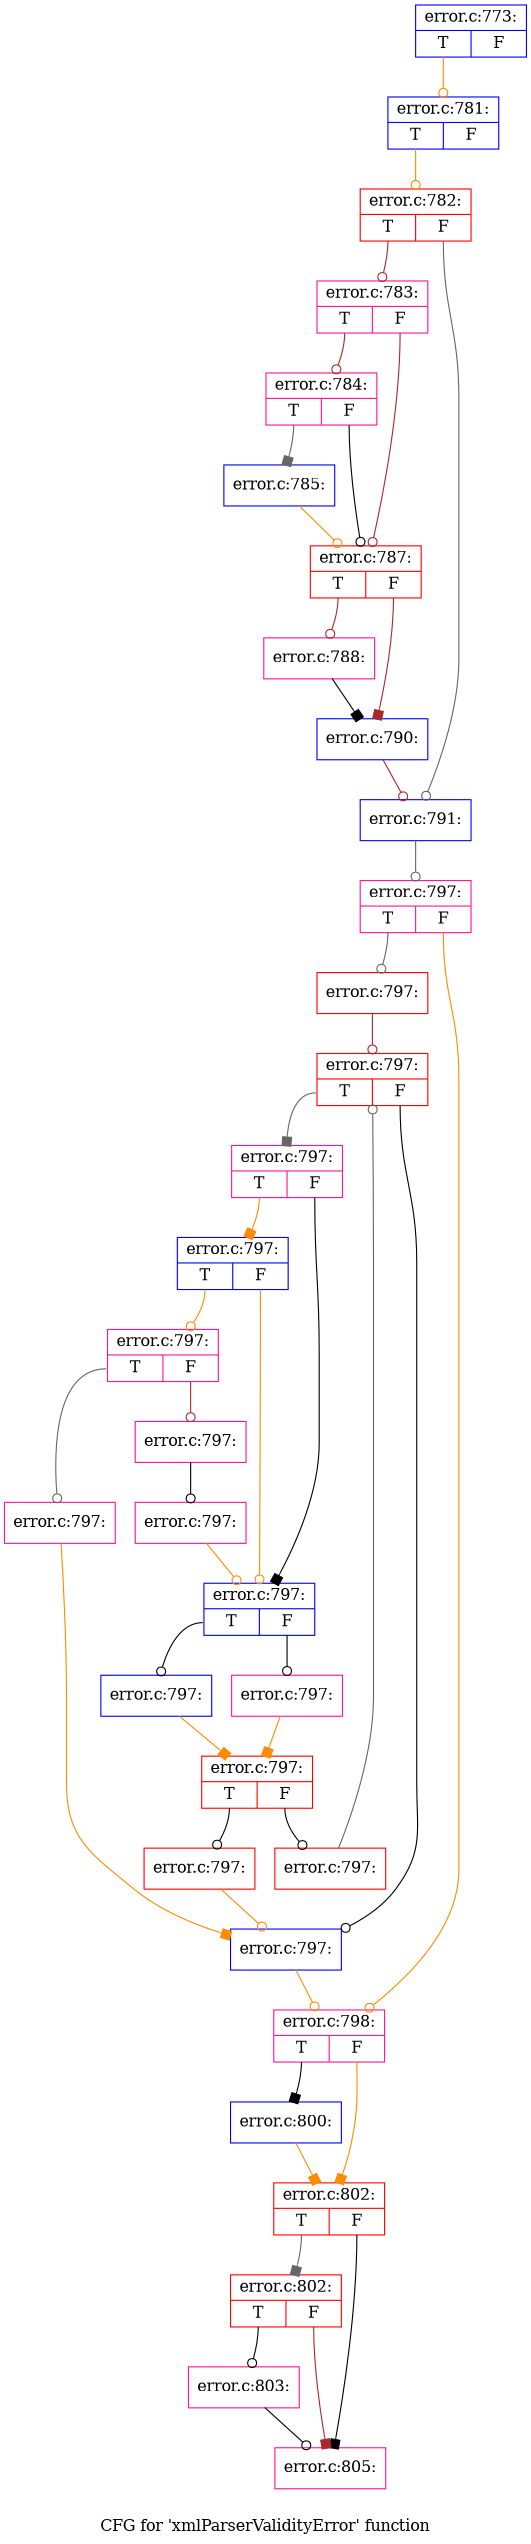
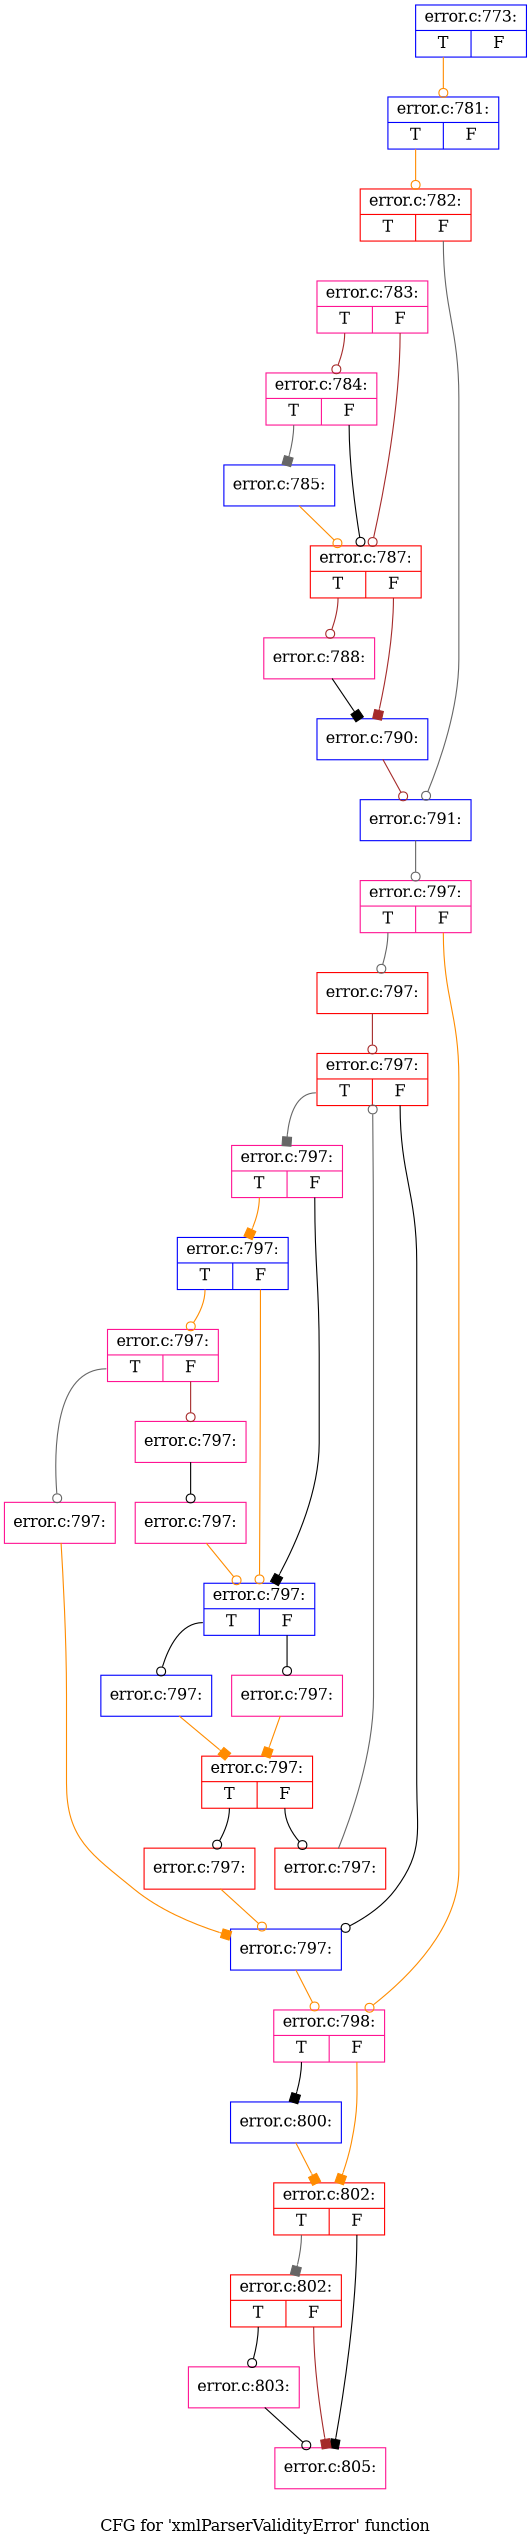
  digraph {
    label="CFG for 'xmlParserValidityError' function"
    node [color=deeppink shape=record]
    edge [arrowhead=odot color=darkorange tailport=s0]
    n1 [color=blue label="{error.c:773:|{<s0>T|<s1>F}}"]
    n2 [color=blue label="{error.c:781:|{<s0>T|<s1>F}}"]
    n3 [color=red label="{error.c:782:|{<s0>T|<s1>F}}"]
    n4 [label="{error.c:783:|{<s0>T|<s1>F}}"]
    n5 [color=blue label="{error.c:791:}"]
    n6 [label="{error.c:797:|{<s0>T|<s1>F}}"]
    n7 [color=red label="{error.c:797:}"]
    n8 [label="{error.c:798:|{<s0>T|<s1>F}}"]
    n9 [label="{error.c:784:|{<s0>T|<s1>F}}"]
    n10 [color=red label="{error.c:787:|{<s0>T|<s1>F}}"]
    n11 [color=blue label="{error.c:785:}"]
    n12 [label="{error.c:788:}"]
    n13 [color=blue label="{error.c:790:}"]
    n14 [color=red label="{error.c:797:|{<s0>T|<s1>F}}"]
    n15 [color=blue label="{error.c:800:}"]
    n16 [color=red label="{error.c:802:|{<s0>T|<s1>F}}"]
    n17 [label="{error.c:797:|{<s0>T|<s1>F}}"]
    n18 [color=blue label="{error.c:797:}"]
    n19 [color=red label="{error.c:802:|{<s0>T|<s1>F}}"]
    n20 [label="{error.c:805:}"]
    n21 [color=blue label="{error.c:797:|{<s0>T|<s1>F}}"]
    n22 [color=blue label="{error.c:797:|{<s0>T|<s1>F}}"]
    n23 [label="{error.c:797:|{<s0>T|<s1>F}}"]
    n24 [color=blue label="{error.c:797:}"]
    n25 [label="{error.c:797:}"]
    n26 [label="{error.c:797:}"]
    n27 [label="{error.c:797:}"]
    n28 [color=red label="{error.c:797:|{<s0>T|<s1>F}}"]
    n29 [label="{error.c:797:}"]
    n30 [color=red label="{error.c:797:}"]
    n31 [color=red label="{error.c:797:}"]
    n32 [label="{error.c:803:}"]
    n1 -> n2
    n2 -> n3
-   n3 -> n4 [color=brown]
    n3 -> n5 [color=gray40 tailport=s1]
    n4 -> n9 [color=brown]
    n4 -> n10 [color=brown tailport=s1]
    n5 -> n6 [color=gray40 tailport=""]
    n6 -> n7 [color=gray40]
    n6 -> n8 [tailport=s1]
    n7 -> n14 [color=brown tailport=""]
    n8 -> n15 [arrowhead=box color=black]
    n8 -> n16 [arrowhead=box tailport=s1]
    n9 -> n10 [color=black tailport=s1]
    n9 -> n11 [arrowhead=box color=gray40]
    n10 -> n12 [color=brown]
    n10 -> n13 [arrowhead=box color=brown tailport=s1]
    n11 -> n10 [tailport=""]
    n12 -> n13 [arrowhead=box color=black tailport=""]
    n13 -> n5 [color=brown tailport=""]
    n14 -> n17 [arrowhead=box color=gray40]
    n14 -> n18 [color=black tailport=s1]
    n15 -> n16 [arrowhead=box tailport=""]
    n16 -> n19 [arrowhead=box color=gray40]
    n16 -> n20 [arrowhead=box color=black tailport=s1]
    n17 -> n21 [arrowhead=box]
    n17 -> n22 [arrowhead=box color=black tailport=s1]
    n18 -> n8 [tailport=""]
    n19 -> n20 [arrowhead=box color=brown tailport=s1]
    n19 -> n32 [color=black]
    n21 -> n22 [tailport=s1]
    n21 -> n23
    n22 -> n24 [color=black]
    n22 -> n25 [color=black tailport=s1]
    n23 -> n26 [color=gray40]
    n23 -> n27 [color=brown tailport=s1]
    n24 -> n28 [arrowhead=box tailport=""]
    n25 -> n28 [arrowhead=box tailport=""]
    n26 -> n18 [arrowhead=box tailport=""]
    n27 -> n29 [color=black tailport=""]
    n28 -> n30 [color=black]
    n28 -> n31 [color=black tailport=s1]
    n29 -> n22 [tailport=""]
    n30 -> n18 [tailport=""]
    n31 -> n14 [color=gray40 tailport=""]
    n32 -> n20 [color=black tailport=""]
  }
